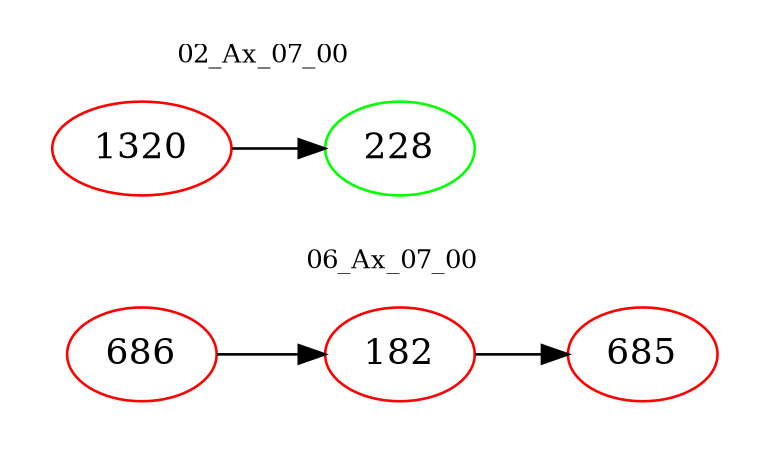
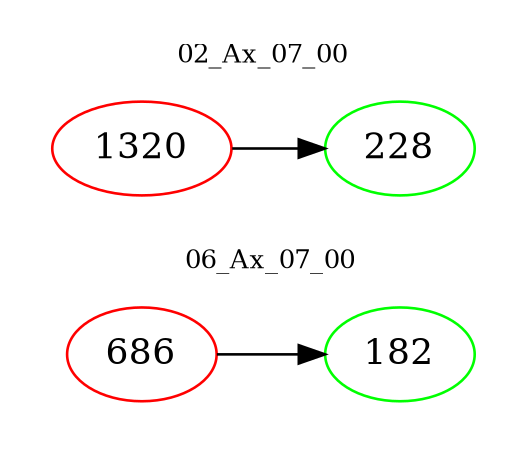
  digraph {
    rankdir=LR
    node [color=red]
    edge [color=black]
    n1 [label=686]
-   n2 [label=182]
-   n3 [label=685]
+   n2 [color=green label=182]
    n4 [label=1320]
    n5 [color=green label=228]
    subgraph cluster_1 {
      color=white
      fontsize=10
      label="06_Ax_07_00"
      n1
      n2
-     n3
    }
    subgraph cluster_2 {
      color=white
      fontsize=10
      label="02_Ax_07_00"
      n4
      n5
    }
    n1 -> n2
-   n2 -> n3
    n4 -> n5
  }
